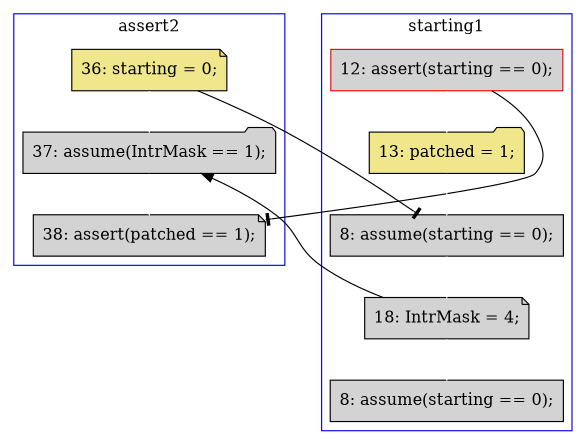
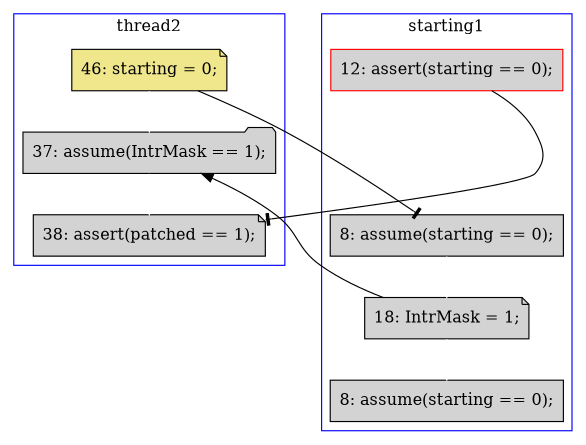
  digraph {
    node [fillcolor=lightgrey shape=note style=filled]
    edge [color=white style=solid]
-   n1 [fillcolor=khaki label="36: starting = 0;"]
+   n1 [fillcolor=khaki label="46: starting = 0;"]
    n2 [label="37: assume(IntrMask == 1);" shape=folder]
    n3 [label="38: assert(patched == 1);"]
    n4 [label="8: assume(starting == 0);" shape=box]
    n5 [color=red label="12: assert(starting == 0);" shape=box]
-   n6 [label="18: IntrMask = 4;"]
-   n7 [fillcolor=khaki label="13: patched = 1;" shape=folder]
+   n6 [label="18: IntrMask = 1;"]
    n8 [label="8: assume(starting == 0);" shape=box]
    subgraph cluster_1 {
      color=blue
-     label=assert2
+     label=thread2
      n1
      n2
      n3
    }
    subgraph cluster_2 {
      color=blue
      label=starting1
      n4
      n5
      n6
-     n7
      n8
    }
    n1 -> n2
    n1 -> n4 [arrowhead=tee color=black constraint=false]
    n2 -> n3
    n4 -> n6
    n5 -> n3 [arrowhead=tee color=black constraint=false]
-   n5 -> n7
    n6 -> n2 [arrowhead=normal color=black constraint=false]
    n6 -> n8
-   n7 -> n4
  }
